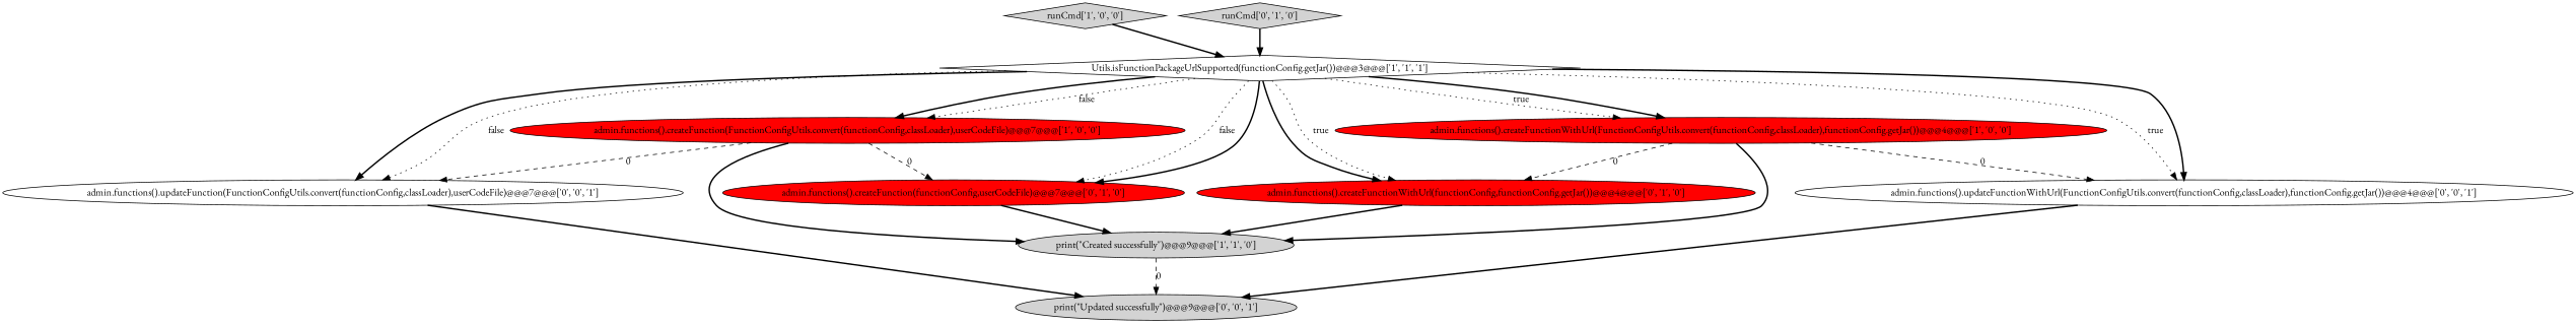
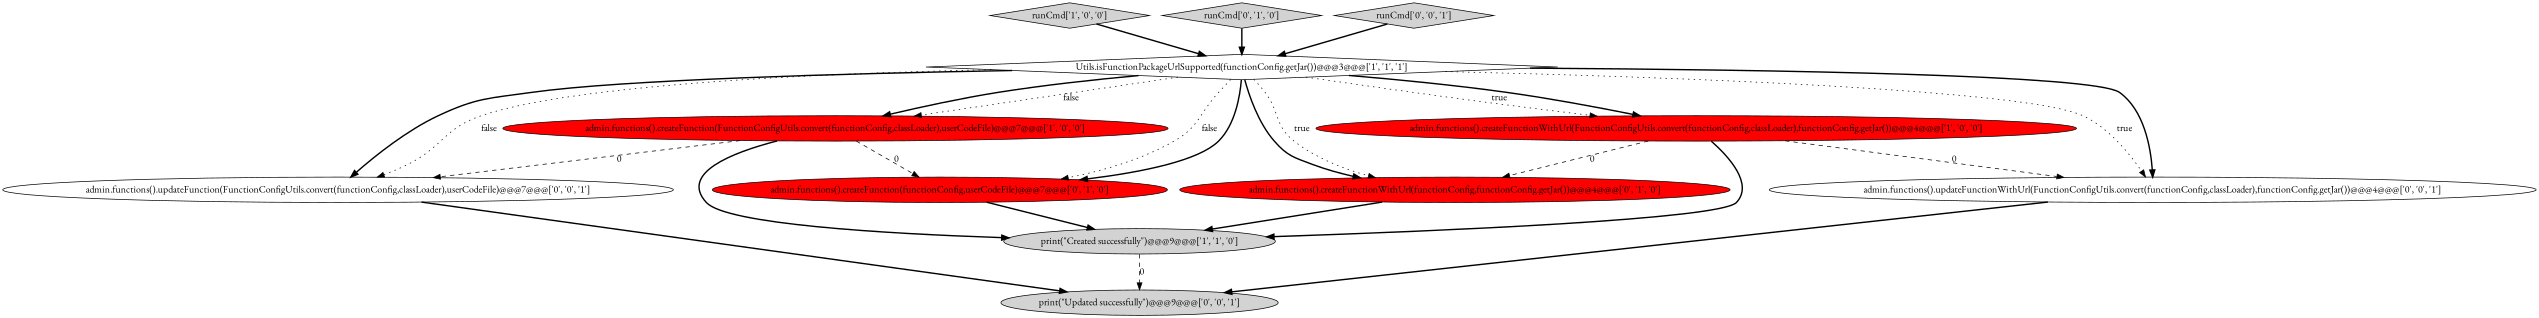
  digraph {
    fontname="EB Garamond"
    node [fillcolor=lightgray shape=ellipse style=filled fontname="EB Garamond"]
    edge [style=bold fontname="EB Garamond"]
    n1 [label="runCmd['1', '0', '0']" shape=diamond]
    n2 [fillcolor=white label="Utils.isFunctionPackageUrlSupported(functionConfig.getJar())@@@3@@@['1', '1', '1']" shape=diamond]
    n3 [fillcolor=red label="admin.functions().createFunction(FunctionConfigUtils.convert(functionConfig,classLoader),userCodeFile)@@@7@@@['1', '0', '0']"]
    n4 [label="print(\"Created successfully\")@@@9@@@['1', '1', '0']"]
    n5 [fillcolor=red label="admin.functions().createFunction(functionConfig,userCodeFile)@@@7@@@['0', '1', '0']"]
    n6 [fillcolor=white label="admin.functions().updateFunction(FunctionConfigUtils.convert(functionConfig,classLoader),userCodeFile)@@@7@@@['0', '0', '1']"]
    n7 [label="print(\"Updated successfully\")@@@9@@@['0', '0', '1']"]
    n8 [fillcolor=white label="admin.functions().updateFunctionWithUrl(FunctionConfigUtils.convert(functionConfig,classLoader),functionConfig.getJar())@@@4@@@['0', '0', '1']"]
    n9 [label="runCmd['0', '1', '0']" shape=diamond]
    n10 [fillcolor=red label="admin.functions().createFunctionWithUrl(functionConfig,functionConfig.getJar())@@@4@@@['0', '1', '0']"]
    n11 [fillcolor=red label="admin.functions().createFunctionWithUrl(FunctionConfigUtils.convert(functionConfig,classLoader),functionConfig.getJar())@@@4@@@['1', '0', '0']"]
+   n12 [label="runCmd['0', '0', '1']" shape=diamond]
    n1 -> n2
    n2 -> n3
    n2 -> n3 [label=false style=dotted]
    n2 -> n5 [label=false style=dotted]
    n2 -> n5
    n2 -> n6 [label=false style=dotted]
    n2 -> n6
    n2 -> n8
    n2 -> n8 [label=true style=dotted]
    n2 -> n10 [label=true style=dotted]
    n2 -> n10
    n2 -> n11 [label=true style=dotted]
    n2 -> n11
    n3 -> n4
    n3 -> n5 [label=0 style=dashed]
    n3 -> n6 [label=0 style=dashed]
    n4 -> n7 [label=0 style=dashed]
    n5 -> n4
    n6 -> n7
    n8 -> n7
    n9 -> n2
    n10 -> n4
    n11 -> n4
    n11 -> n8 [label=0 style=dashed]
    n11 -> n10 [label=0 style=dashed]
+   n12 -> n2
  }
